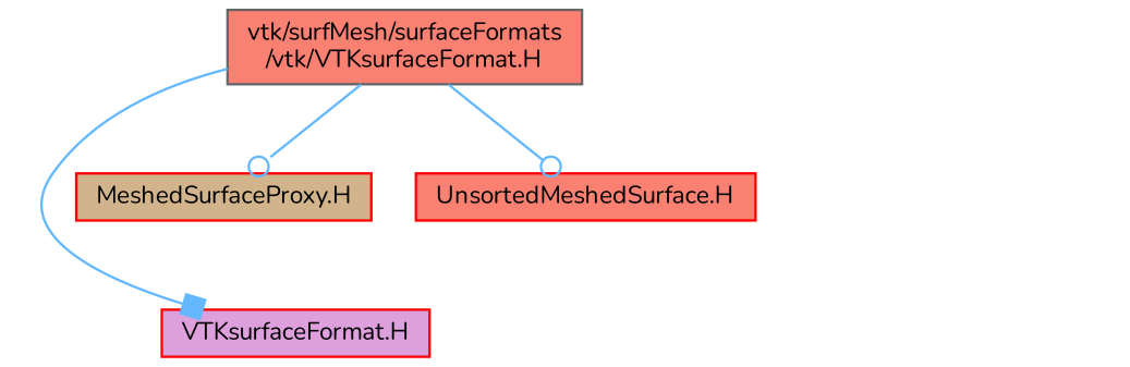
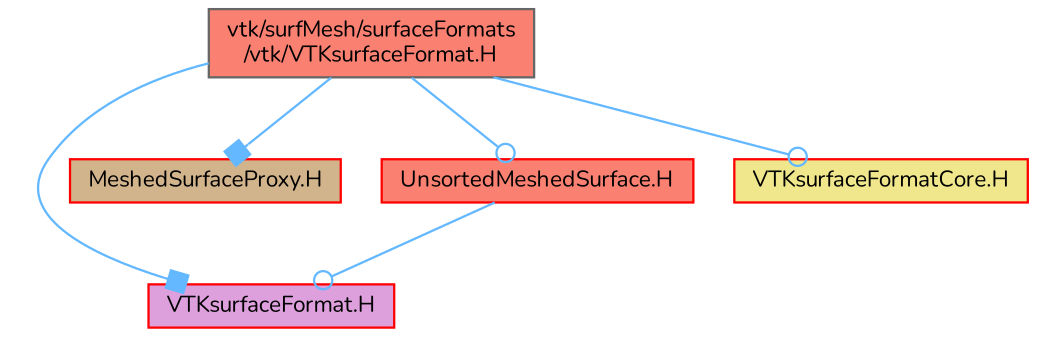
  digraph {
    fontname=Nunito
    node [color=red fillcolor=salmon fontname=Nunito fontsize=10 shape=box style=filled]
    edge [arrowhead=odot color=steelblue1 fontname=Nunito fontsize=10 labelfontname=Helvetica labelfontsize=10 style=solid]
    n1 [color=gray40 fontcolor=black height=0.2 label="vtk/surfMesh/surfaceFormats\l/vtk/VTKsurfaceFormat.H" width=0.4]
    n2 [fillcolor=plum height=0.2 label="VTKsurfaceFormat.H" width=0.4]
    n3 [fillcolor=tan height=0.2 label="MeshedSurfaceProxy.H" width=0.4]
    n4 [height=0.2 label="UnsortedMeshedSurface.H" width=0.4]
+   n5 [fillcolor=khaki height=0.2 label="VTKsurfaceFormatCore.H" width=0.4]
    n1 -> n2 [arrowhead=box]
-   n1 -> n3
+   n1 -> n3 [arrowhead=box]
    n1 -> n4
+   n1 -> n5
+   n4 -> n2
  }
